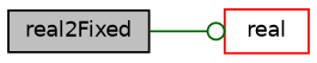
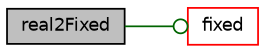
  digraph {
    rankdir=LR
    node [fontname=Helvetica fontsize=10 shape=record style=filled]
    n1 [color=black fillcolor=grey75 fontcolor=black height=0.2 label=real2Fixed width=0.4]
-   n2 [color=red fillcolor=white height=0.2 label=real width=0.4]
+   n2 [color=red fillcolor=white height=0.2 label=fixed width=0.4]
    n1 -> n2 [color=darkgreen fontname=Helvetica fontsize=10 labelfontname=Helvetica labelfontsize=10 style=solid arrowhead=odot]
  }
